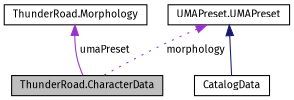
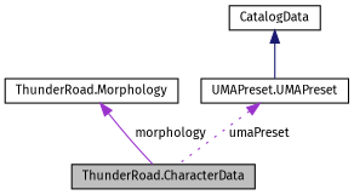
  digraph {
    fontname="Fira Sans"
    node [color=black fillcolor=white fontname="Fira Sans" fontsize=10 shape=record style=filled]
    edge [color=darkorchid3 dir=back fontname="Fira Sans" fontsize=10 labelfontname=Helvetica labelfontsize=10 style=solid]
    n1 [fillcolor=grey75 fontcolor=black height=0.2 label="ThunderRoad.CharacterData" width=0.4]
    n2 [height=0.2 label="ThunderRoad.Morphology" width=0.4]
    n3 [height=0.2 label="UMAPreset.UMAPreset" width=0.4]
    n4 [height=0.2 label=CatalogData width=0.4]
-   n2 -> n1 [label=" umaPreset"]
-   n3 -> n1 [label=" morphology" style=dotted]
-   n3 -> n4 [color=midnightblue]
+   n2 -> n1 [label=" morphology"]
+   n3 -> n1 [label=" umaPreset" style=dotted]
+   n4 -> n3 [color=midnightblue]
  }
